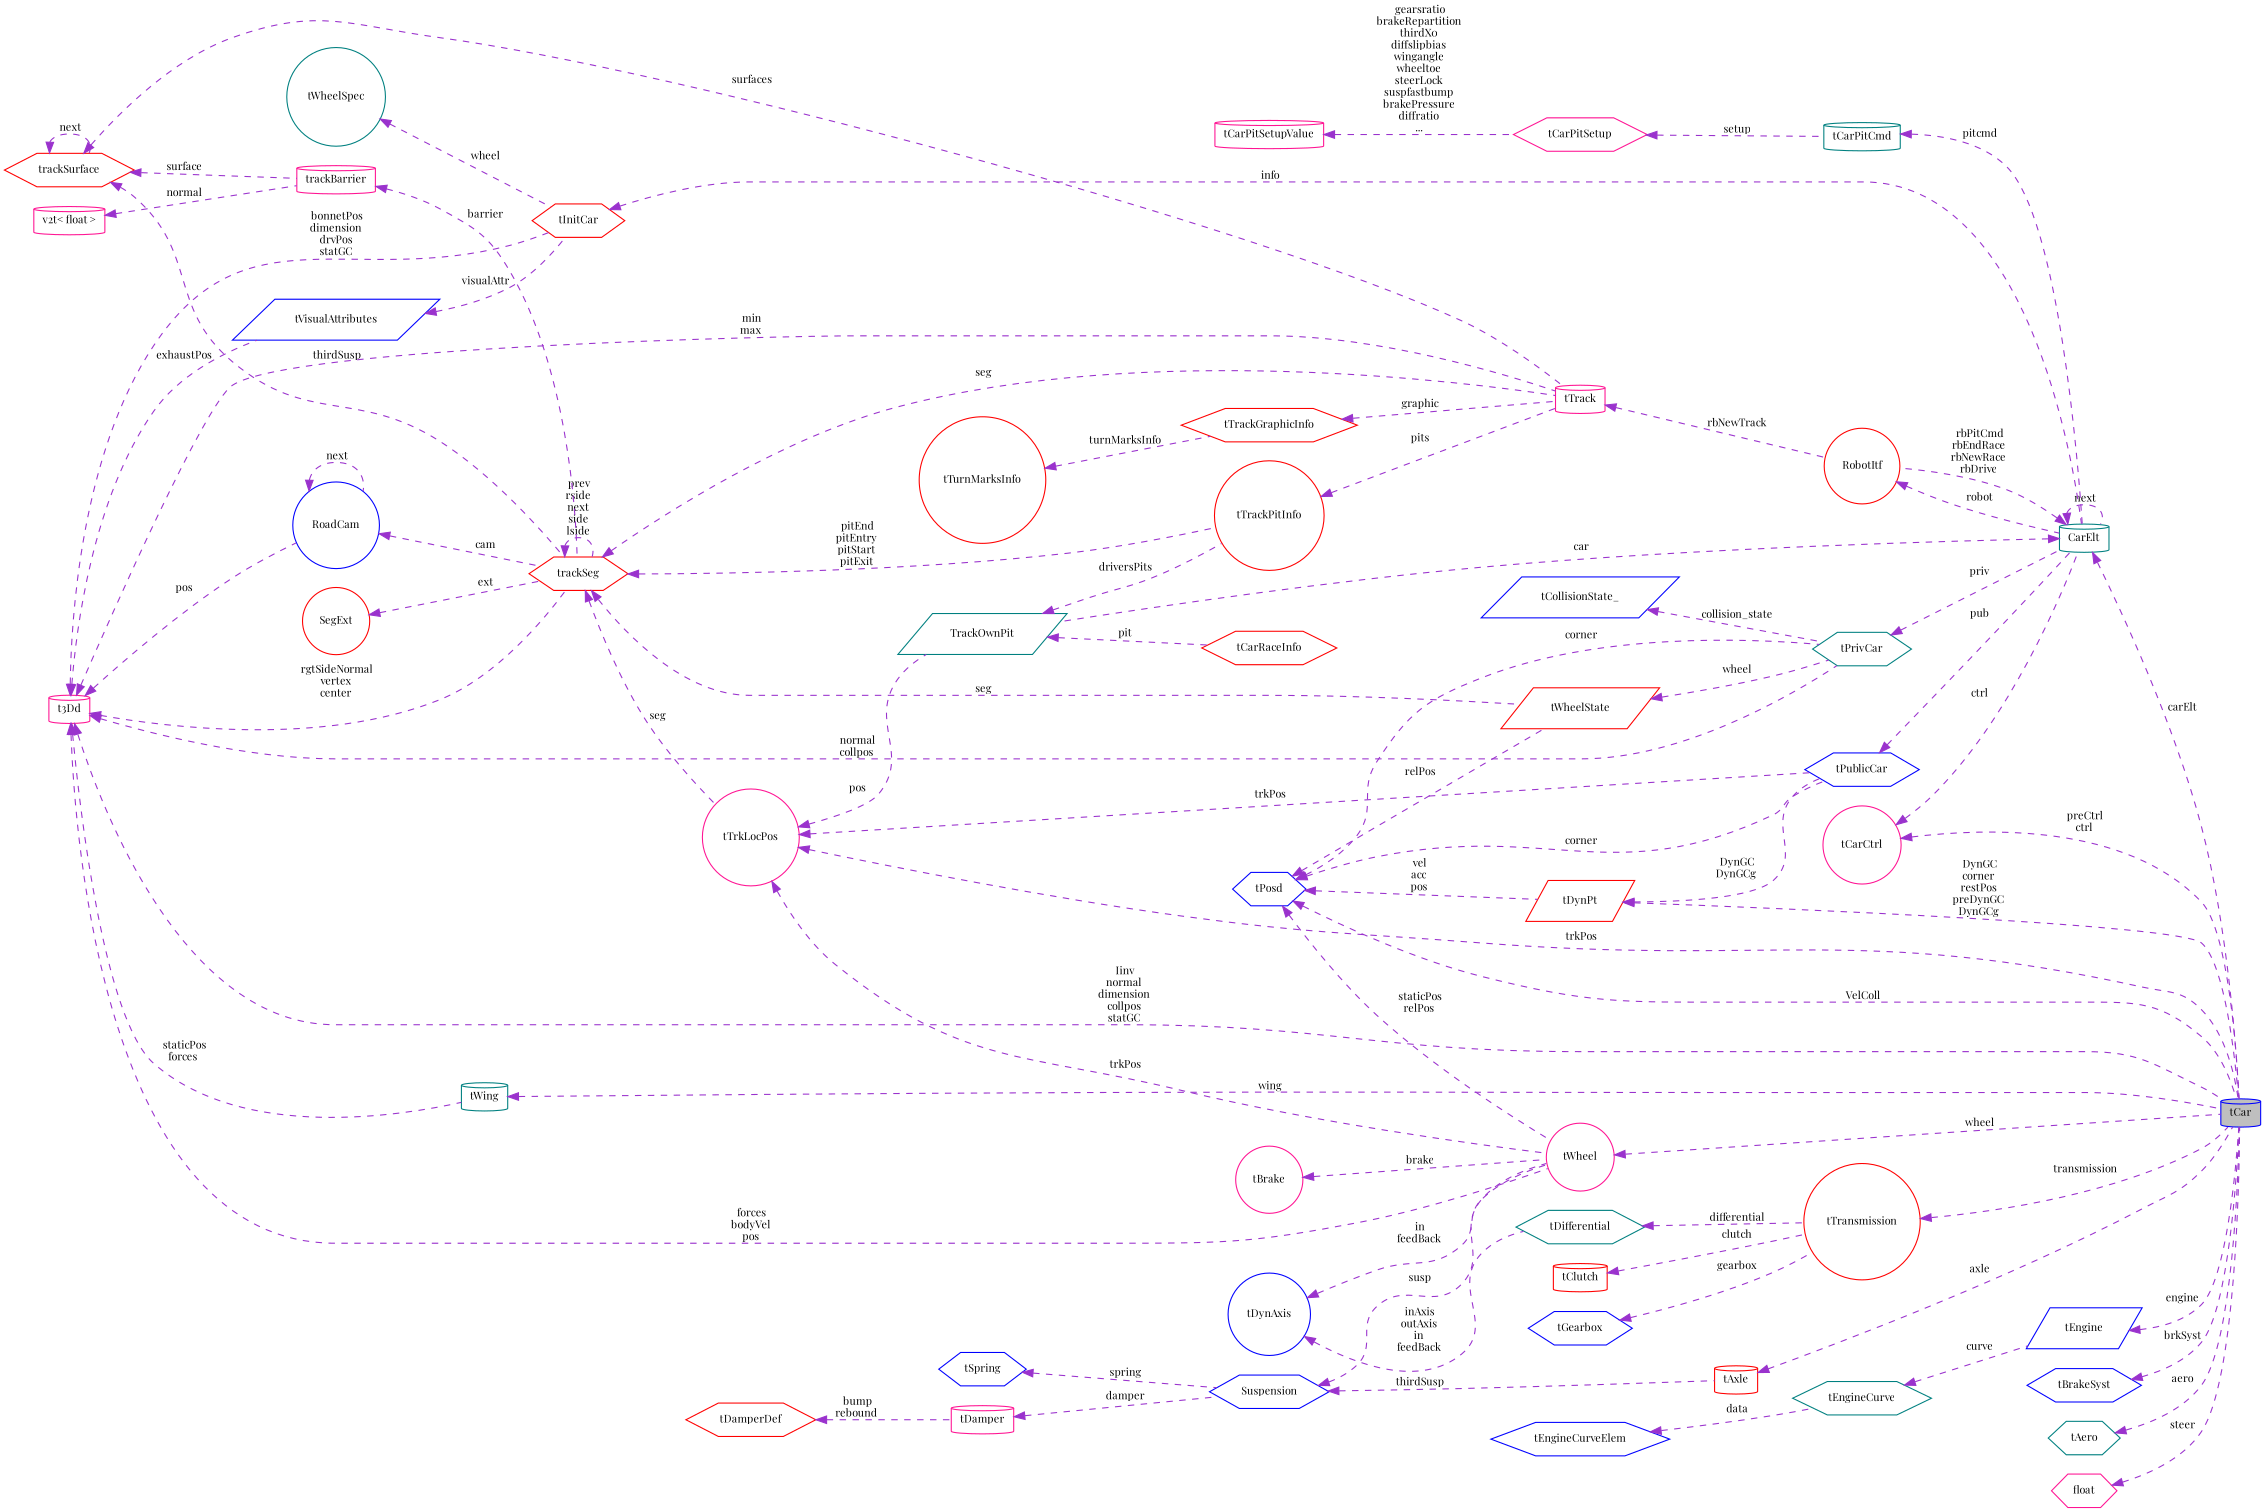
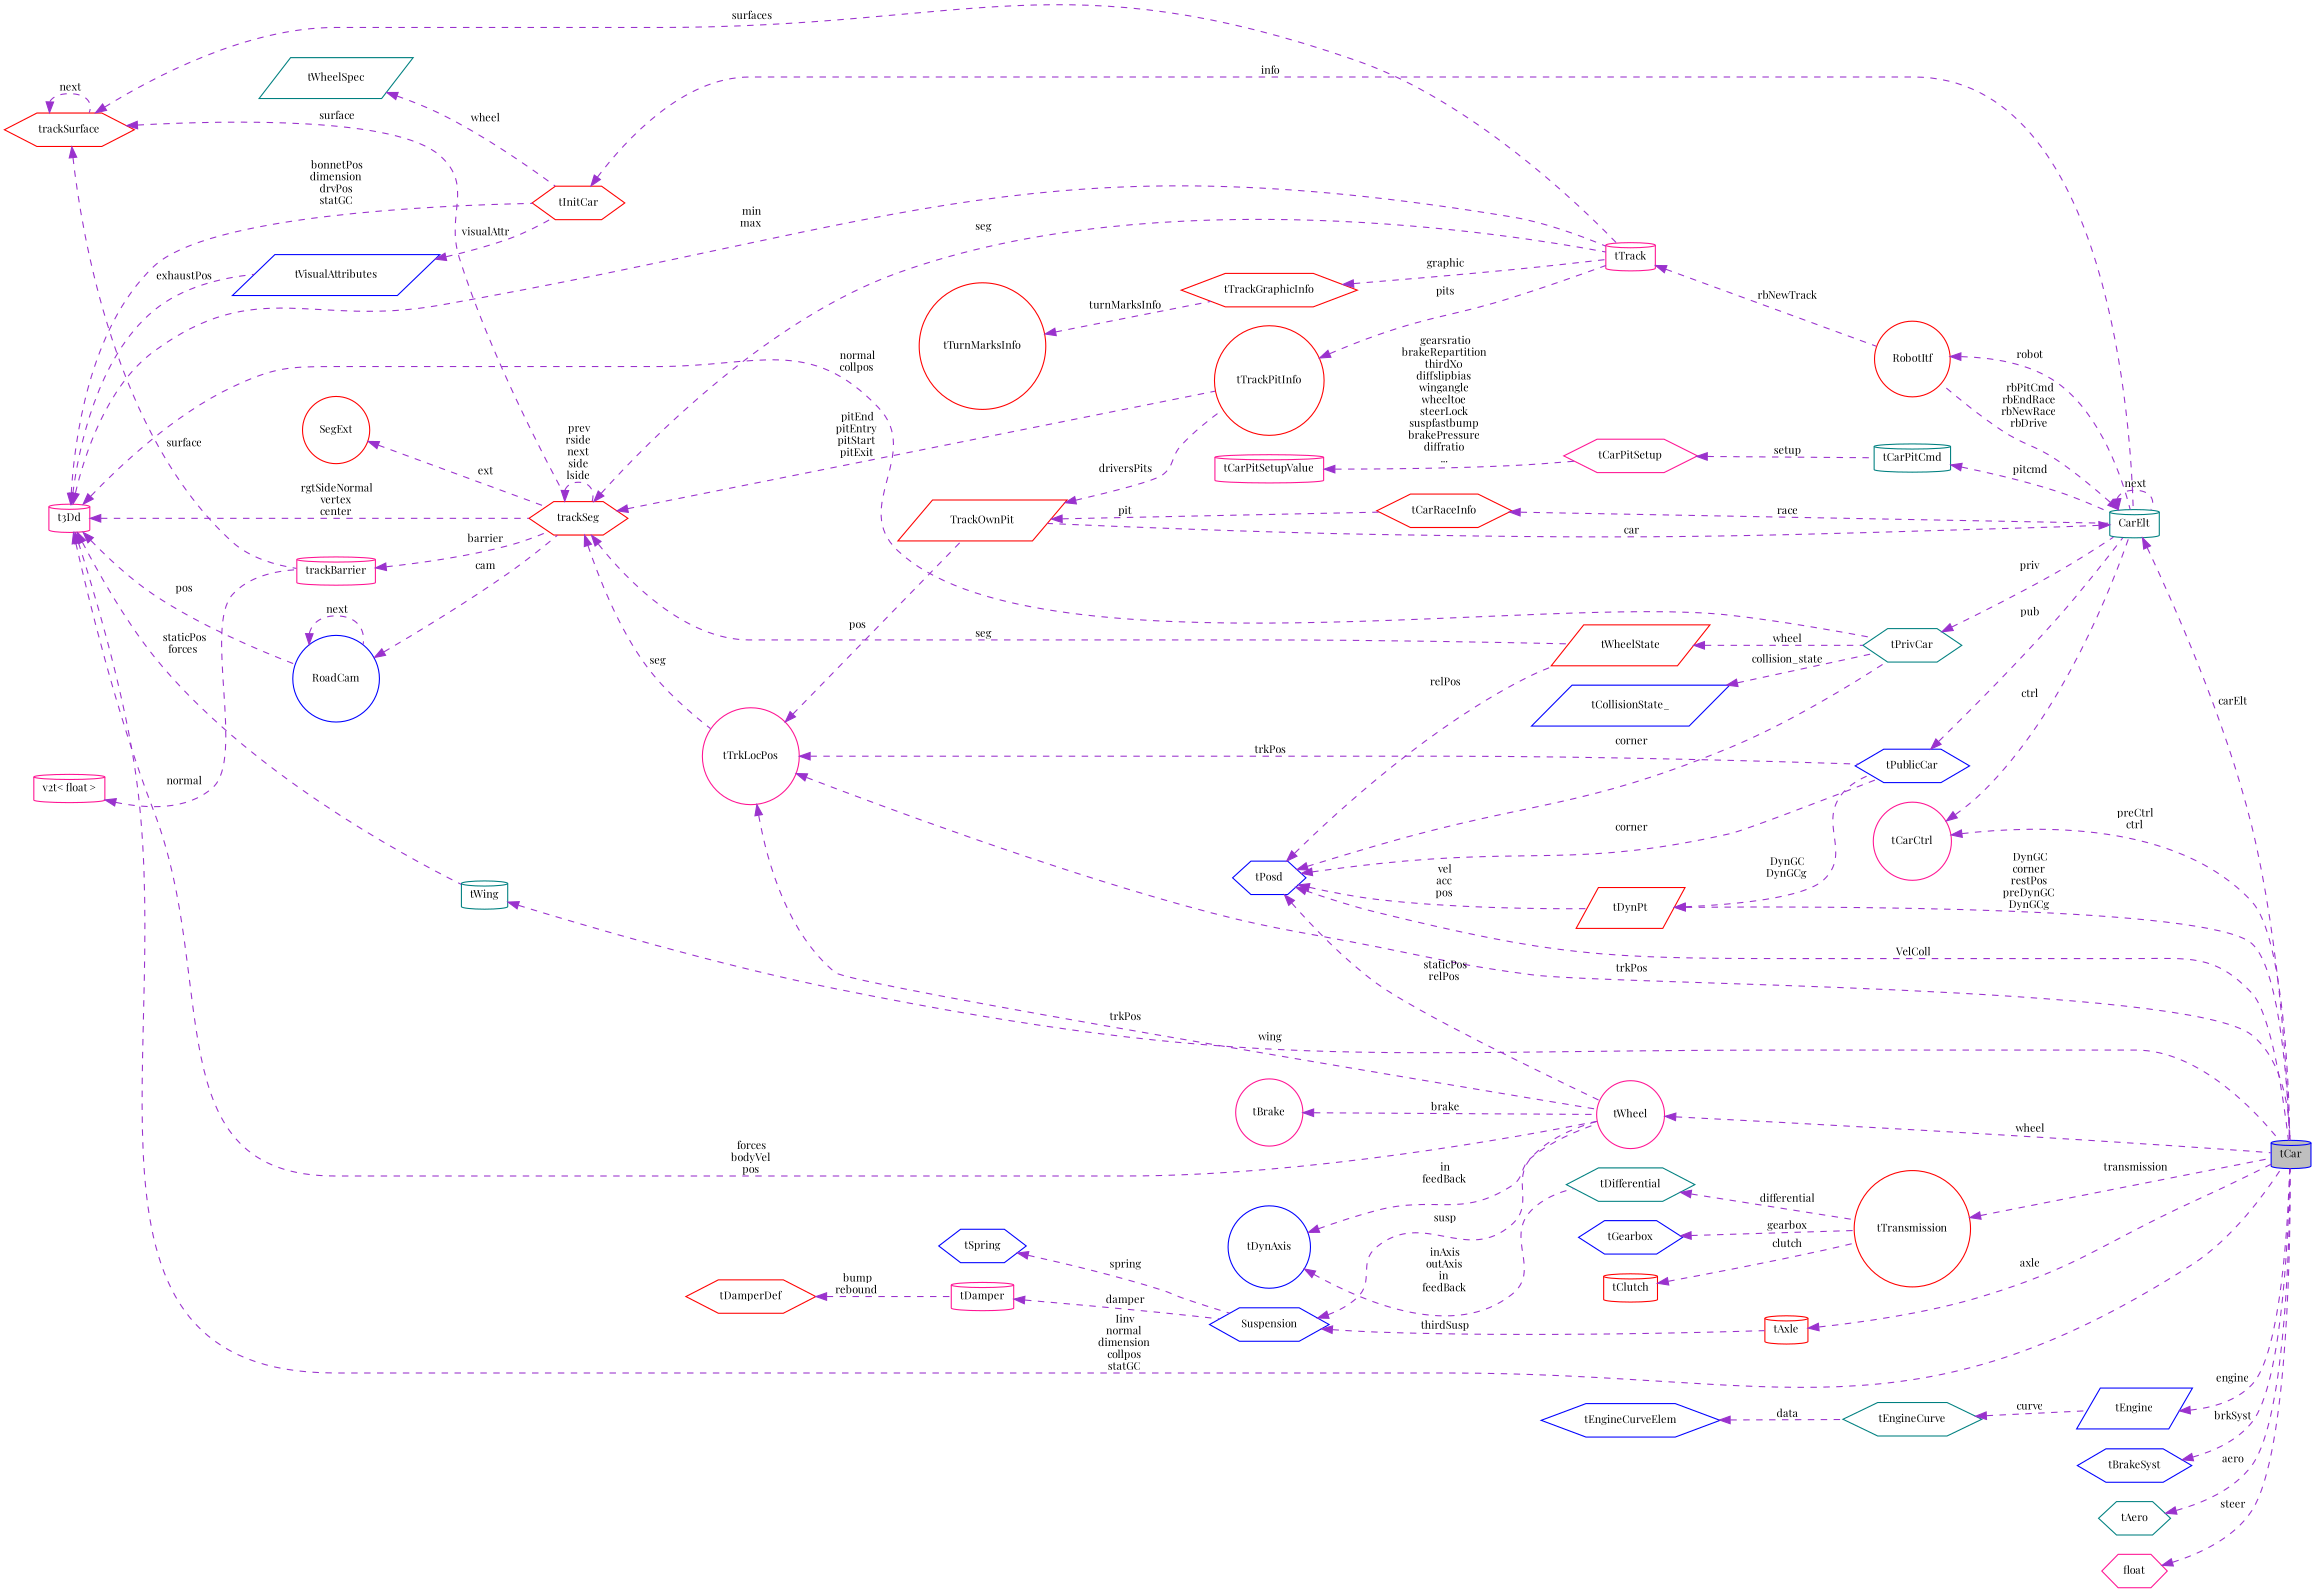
  digraph {
    fontname="Playfair Display"
    rankdir=LR
    node [color=red fillcolor=white fontname="Playfair Display" fontsize=10 shape=hexagon style=filled]
    edge [color=darkorchid3 dir=back fontname="Playfair Display" fontsize=10 labelfontname=Helvetica labelfontsize=10 style=dashed]
    n1 [color=blue fillcolor=grey75 fontcolor=black height=0.2 label=tCar shape=cylinder width=0.4]
    n2 [color=deeppink height=0.2 label=tTrkLocPos shape=circle width=0.4]
    n3 [color=deeppink height=0.2 label=tWheel shape=circle width=0.4]
-   n4 [color=teal height=0.2 label=TrackOwnPit shape=parallelogram width=0.4]
+   n4 [height=0.2 label=TrackOwnPit shape=parallelogram width=0.4]
    n5 [color=blue height=0.2 label=tPublicCar width=0.4]
    n6 [height=0.2 label=tTrackPitInfo shape=circle width=0.4]
    n7 [height=0.2 label=tCarRaceInfo width=0.4]
    n8 [color=teal height=0.2 label=CarElt shape=cylinder width=0.4]
    n9 [height=0.2 label=trackSeg width=0.4]
    n10 [color=deeppink height=0.2 label=tTrack shape=cylinder width=0.4]
    n11 [height=0.2 label=tWheelState shape=parallelogram width=0.4]
    n12 [height=0.2 label=RobotItf shape=circle width=0.4]
    n13 [color=teal height=0.2 label=tPrivCar width=0.4]
    n14 [color=deeppink height=0.2 label=t3Dd shape=cylinder width=0.4]
    n15 [color=blue height=0.2 label=RoadCam shape=circle width=0.4]
    n16 [color=teal height=0.2 label=tWing shape=cylinder width=0.4]
    n17 [height=0.2 label=tInitCar width=0.4]
    n18 [color=blue height=0.2 label=tVisualAttributes shape=parallelogram width=0.4]
    n19 [color=deeppink height=0.2 label=trackBarrier shape=cylinder width=0.4]
    n20 [height=0.2 label=trackSurface width=0.4]
    n21 [color=deeppink height=0.2 label="v2t\< float \>" shape=cylinder width=0.4]
    n22 [height=0.2 label=SegExt shape=circle width=0.4]
    n23 [color=deeppink height=0.2 label=tCarCtrl shape=circle width=0.4]
    n24 [color=blue height=0.2 label=tEngine shape=parallelogram width=0.4]
    n25 [color=teal height=0.2 label=tEngineCurve width=0.4]
    n26 [color=blue height=0.2 label=tEngineCurveElem width=0.4]
    n27 [color=blue height=0.2 label=tDynAxis shape=circle width=0.4]
    n28 [color=teal height=0.2 label=tDifferential width=0.4]
    n29 [height=0.2 label=tTransmission shape=circle width=0.4]
    n30 [color=blue height=0.2 label=Suspension width=0.4]
    n31 [height=0.2 label=tAxle shape=cylinder width=0.4]
    n32 [color=blue height=0.2 label=tSpring width=0.4]
    n33 [color=deeppink height=0.2 label=tDamper shape=cylinder width=0.4]
    n34 [height=0.2 label=tDamperDef width=0.4]
    n35 [color=deeppink height=0.2 label=tBrake shape=circle width=0.4]
    n36 [color=blue height=0.2 label=tPosd width=0.4]
    n37 [height=0.2 label=tDynPt shape=parallelogram width=0.4]
    n38 [height=0.2 label=tTrackGraphicInfo width=0.4]
    n39 [height=0.2 label=tTurnMarksInfo shape=circle width=0.4]
    n40 [color=teal height=0.2 label=tCarPitCmd shape=cylinder width=0.4]
    n41 [color=deeppink height=0.2 label=tCarPitSetup width=0.4]
    n42 [color=deeppink height=0.2 label=tCarPitSetupValue shape=cylinder width=0.4]
-   n43 [color=teal height=0.2 label=tWheelSpec shape=circle width=0.4]
+   n43 [color=teal height=0.2 label=tWheelSpec shape=parallelogram width=0.4]
    n44 [color=blue height=0.2 label=tCollisionState_ shape=parallelogram width=0.4]
    n45 [color=blue height=0.2 label=tBrakeSyst width=0.4]
    n46 [color=teal height=0.2 label=tAero width=0.4]
    n47 [height=0.2 label=tClutch shape=cylinder width=0.4]
    n48 [color=blue height=0.2 label=tGearbox width=0.4]
    n49 [color=deeppink height=0.2 label=float width=0.4]
    n2 -> n1 [label=" trkPos"]
    n2 -> n3 [label=" trkPos"]
    n2 -> n4 [label=" pos"]
    n2 -> n5 [label=" trkPos"]
    n3 -> n1 [label=" wheel"]
    n4 -> n6 [label=" driversPits"]
    n4 -> n7 [label=" pit"]
    n5 -> n8 [label=" pub"]
    n6 -> n10 [label=" pits"]
+   n7 -> n8 [label=" race"]
    n8 -> n1 [label=" carElt"]
    n8 -> n4 [label=" car"]
    n8 -> n8 [label=" next"]
    n8 -> n12 [label=" rbPitCmd\nrbEndRace\nrbNewRace\nrbDrive"]
    n9 -> n2 [label=" seg"]
    n9 -> n6 [label=" pitEnd\npitEntry\npitStart\npitExit"]
    n9 -> n9 [label=" prev\nrside\nnext\nside\nlside"]
    n9 -> n10 [label=" seg"]
    n9 -> n11 [label=" seg"]
    n10 -> n12 [label=" rbNewTrack"]
    n11 -> n13 [label=" wheel"]
    n12 -> n8 [label=" robot"]
    n13 -> n8 [label=" priv"]
    n14 -> n1 [label=" Iinv\nnormal\ndimension\ncollpos\nstatGC"]
    n14 -> n3 [label=" forces\nbodyVel\npos"]
    n14 -> n9 [label=" rgtSideNormal\nvertex\ncenter"]
    n14 -> n10 [label=" min\nmax"]
    n14 -> n13 [label=" normal\ncollpos"]
    n14 -> n15 [label=" pos"]
    n14 -> n16 [label=" staticPos\nforces"]
    n14 -> n17 [label=" bonnetPos\ndimension\ndrvPos\nstatGC"]
    n14 -> n18 [label=" exhaustPos"]
    n15 -> n9 [label=" cam"]
    n15 -> n15 [label=" next"]
    n16 -> n1 [label=" wing"]
    n17 -> n8 [label=" info"]
    n18 -> n17 [label=" visualAttr"]
    n19 -> n9 [label=" barrier"]
-   n20 -> n9 [label=" thirdSusp"]
+   n20 -> n9 [label=" surface"]
    n20 -> n10 [label=" surfaces"]
    n20 -> n19 [label=" surface"]
    n20 -> n20 [label=" next"]
    n21 -> n19 [label=" normal"]
    n22 -> n9 [label=" ext"]
    n23 -> n1 [label=" preCtrl\nctrl"]
    n23 -> n8 [label=" ctrl"]
    n24 -> n1 [label=" engine"]
    n25 -> n24 [label=" curve"]
    n26 -> n25 [label=" data"]
    n27 -> n3 [label=" in\nfeedBack"]
    n27 -> n28 [label=" inAxis\noutAxis\nin\nfeedBack"]
    n28 -> n29 [label=" differential"]
    n29 -> n1 [label=" transmission"]
    n30 -> n3 [label=" susp"]
    n30 -> n31 [label=" thirdSusp"]
    n31 -> n1 [label=" axle"]
    n32 -> n30 [label=" spring"]
    n33 -> n30 [label=" damper"]
    n34 -> n33 [label=" bump\nrebound"]
    n35 -> n3 [label=" brake"]
    n36 -> n1 [label=" VelColl"]
    n36 -> n3 [label=" staticPos\nrelPos"]
    n36 -> n5 [label=" corner"]
    n36 -> n11 [label=" relPos"]
    n36 -> n13 [label=" corner"]
    n36 -> n37 [label=" vel\nacc\npos"]
    n37 -> n1 [label=" DynGC\ncorner\nrestPos\npreDynGC\nDynGCg"]
    n37 -> n5 [label=" DynGC\nDynGCg"]
    n38 -> n10 [label=" graphic"]
    n39 -> n38 [label=" turnMarksInfo"]
    n40 -> n8 [label=" pitcmd"]
    n41 -> n40 [label=" setup"]
    n42 -> n41 [label=" gearsratio\nbrakeRepartition\nthirdX0\ndiffslipbias\nwingangle\nwheeltoe\nsteerLock\nsuspfastbump\nbrakePressure\ndiffratio\n..."]
    n43 -> n17 [label=" wheel"]
    n44 -> n13 [label=" collision_state"]
    n45 -> n1 [label=" brkSyst"]
    n46 -> n1 [label=" aero"]
    n47 -> n29 [label=" clutch"]
    n48 -> n29 [label=" gearbox"]
    n49 -> n1 [label=" steer"]
  }
